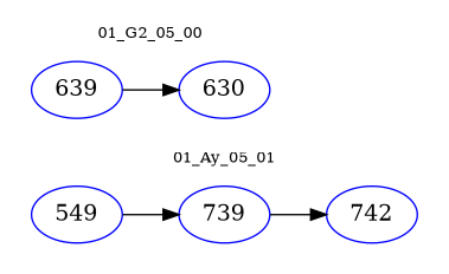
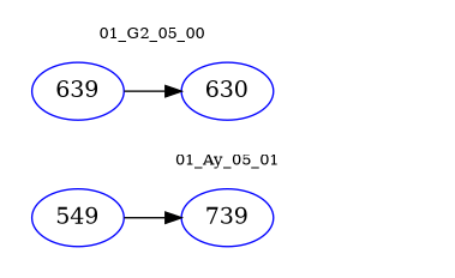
  digraph {
    rankdir=LR
    node [color=blue]
    edge [color=black]
    n1 [label=549]
    n2 [label=739]
-   n3 [label=742]
    n4 [label=639]
    n5 [label=630]
    subgraph cluster_1 {
      color=white
      fontsize=10
      label="01_Ay_05_01"
      n1
      n2
-     n3
    }
    subgraph cluster_2 {
      color=white
      fontsize=10
      label="01_G2_05_00"
      n4
      n5
    }
    n1 -> n2
-   n2 -> n3
    n4 -> n5
  }
